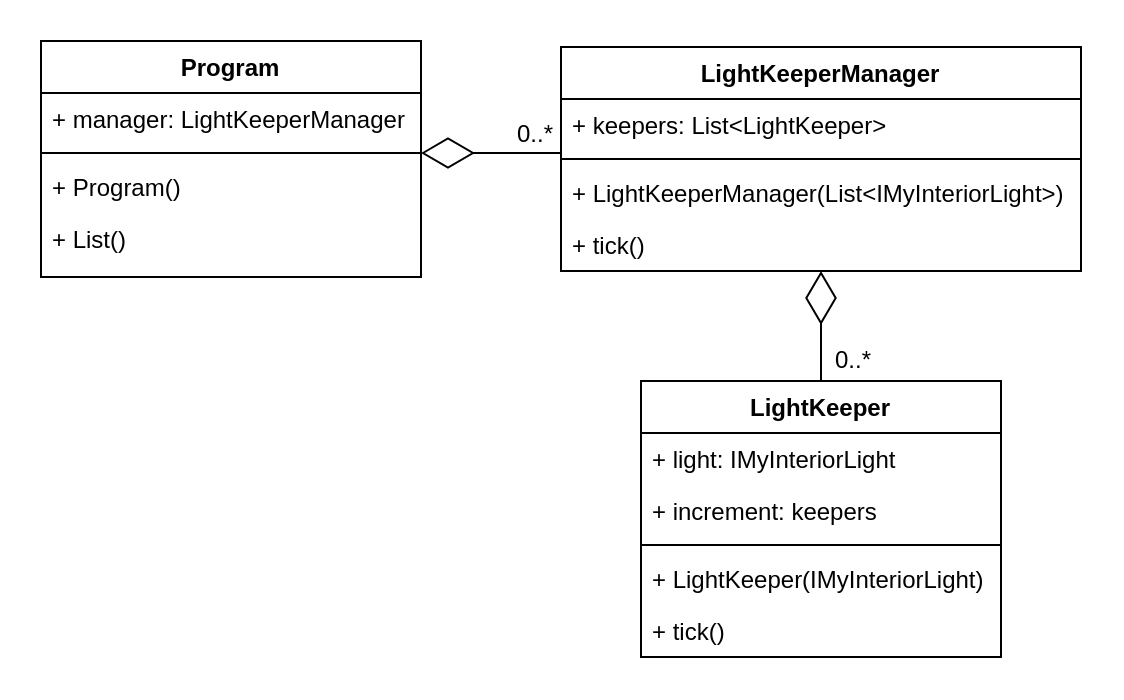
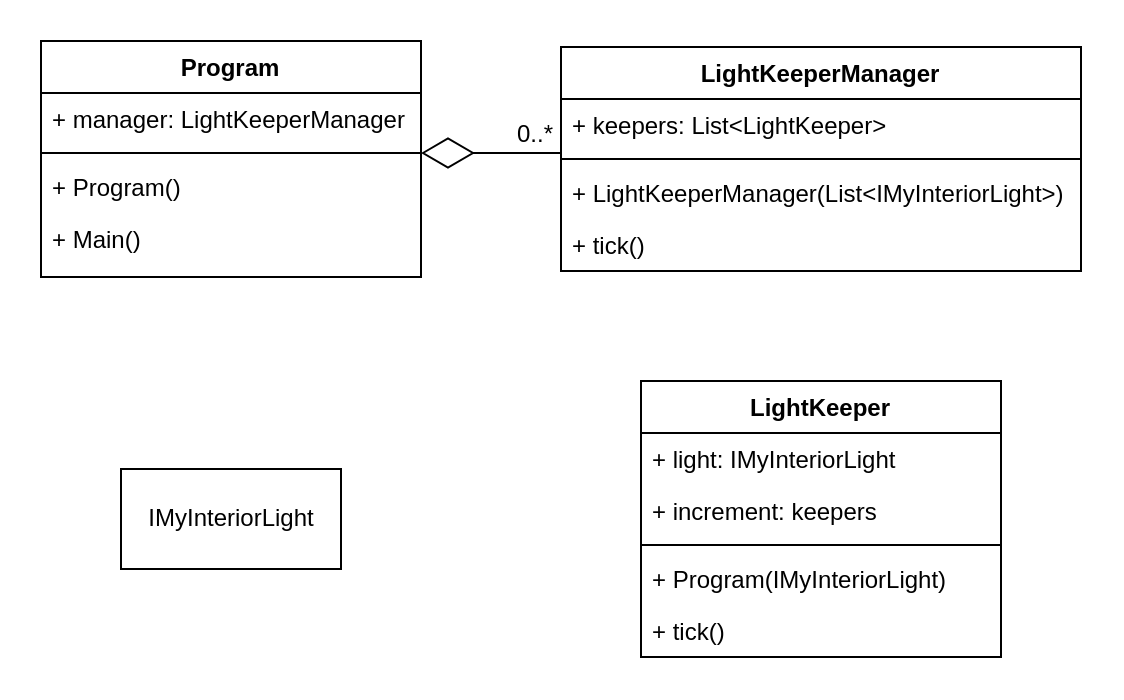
  <mxCell id="0" />
  <mxCell id="1" parent="0" />
  <mxCell id="2" value="" style="endArrow=diamondThin;endFill=0;endSize=24;html=1;rounded=1;entryX=1;entryY=0.5;entryDx=0;entryDy=0;entryPerimeter=0;" parent="1" edge="1" target="20"><mxGeometry width="160" relative="1" as="geometry"><mxPoint x="280" y="76" as="sourcePoint" /><mxPoint x="210" y="73" as="targetPoint" /></mxGeometry></mxCell>
  <mxCell id="3" value="0..*" style="text;html=1;resizable=0;points=[];align=center;verticalAlign=middle;labelBackgroundColor=none;" parent="2" vertex="1" connectable="0"><mxGeometry x="-0.821" y="-1" relative="1" as="geometry"><mxPoint x="-8" y="-9" as="offset" /></mxGeometry></mxCell>
  <mxCell id="4" value="LightKeeperManager" style="swimlane;fontStyle=1;align=center;verticalAlign=top;childLayout=stackLayout;horizontal=1;startSize=26;horizontalStack=0;resizeParent=1;resizeParentMax=0;resizeLast=0;collapsible=1;marginBottom=0;labelBackgroundColor=none;fillColor=none;" parent="1" vertex="1"><mxGeometry x="280" y="23" width="260" height="112" as="geometry" /></mxCell>
  <mxCell id="5" value="+ keepers: List&lt;LightKeeper&gt;" style="text;strokeColor=none;fillColor=none;align=left;verticalAlign=top;spacingLeft=4;spacingRight=4;overflow=hidden;rotatable=0;points=[[0,0.5],[1,0.5]];portConstraint=eastwest;connectable=0;allowArrows=0;" parent="4" vertex="1"><mxGeometry y="26" width="260" height="26" as="geometry" /></mxCell>
  <mxCell id="6" value="" style="line;strokeWidth=1;fillColor=none;align=left;verticalAlign=middle;spacingTop=-1;spacingLeft=3;spacingRight=3;rotatable=0;labelPosition=right;points=[];portConstraint=eastwest;" parent="4" vertex="1"><mxGeometry y="52" width="260" height="8" as="geometry" /></mxCell>
  <mxCell id="7" value="+ LightKeeperManager(List&lt;IMyInteriorLight&gt;)" style="text;strokeColor=none;fillColor=none;align=left;verticalAlign=top;spacingLeft=4;spacingRight=4;overflow=hidden;rotatable=0;points=[[0,0.5],[1,0.5]];portConstraint=eastwest;allowArrows=0;connectable=0;" parent="4" vertex="1"><mxGeometry y="60" width="260" height="26" as="geometry" /></mxCell>
  <mxCell id="8" value="+ tick()" style="text;strokeColor=none;fillColor=none;align=left;verticalAlign=top;spacingLeft=4;spacingRight=4;overflow=hidden;rotatable=0;points=[[0,0.5],[1,0.5]];portConstraint=eastwest;connectable=0;allowArrows=0;" parent="4" vertex="1"><mxGeometry y="86" width="260" height="26" as="geometry" /></mxCell>
  <mxCell id="9" value="LightKeeper" style="swimlane;fontStyle=1;align=center;verticalAlign=top;childLayout=stackLayout;horizontal=1;startSize=26;horizontalStack=0;resizeParent=1;resizeParentMax=0;resizeLast=0;collapsible=1;marginBottom=0;labelBackgroundColor=none;fillColor=none;" parent="1" vertex="1"><mxGeometry x="320" y="190" width="180" height="138" as="geometry" /></mxCell>
  <mxCell id="10" value="+ light: IMyInteriorLight" style="text;strokeColor=none;fillColor=none;align=left;verticalAlign=top;spacingLeft=4;spacingRight=4;overflow=hidden;rotatable=0;points=[[0,0.5],[1,0.5]];portConstraint=eastwest;connectable=0;allowArrows=0;" parent="9" vertex="1"><mxGeometry y="26" width="180" height="26" as="geometry" /></mxCell>
  <mxCell id="11" value="+ increment: keepers" style="text;strokeColor=none;fillColor=none;align=left;verticalAlign=top;spacingLeft=4;spacingRight=4;overflow=hidden;rotatable=0;points=[[0,0.5],[1,0.5]];portConstraint=eastwest;connectable=0;allowArrows=0;" parent="9" vertex="1"><mxGeometry y="52" width="180" height="26" as="geometry" /></mxCell>
  <mxCell id="12" value="" style="line;strokeWidth=1;fillColor=none;align=left;verticalAlign=middle;spacingTop=-1;spacingLeft=3;spacingRight=3;rotatable=0;labelPosition=right;points=[];portConstraint=eastwest;" parent="9" vertex="1"><mxGeometry y="78" width="180" height="8" as="geometry" /></mxCell>
- <mxCell id="13" value="+ LightKeeper(IMyInteriorLight)" style="text;strokeColor=none;fillColor=none;align=left;verticalAlign=top;spacingLeft=4;spacingRight=4;overflow=hidden;rotatable=0;points=[[0,0.5],[1,0.5]];portConstraint=eastwest;connectable=0;allowArrows=0;" parent="9" vertex="1"><mxGeometry y="86" width="180" height="26" as="geometry" /></mxCell>
+ <mxCell id="13" value="+ Program(IMyInteriorLight)" style="text;strokeColor=none;fillColor=none;align=left;verticalAlign=top;spacingLeft=4;spacingRight=4;overflow=hidden;rotatable=0;points=[[0,0.5],[1,0.5]];portConstraint=eastwest;connectable=0;allowArrows=0;" parent="9" vertex="1"><mxGeometry y="86" width="180" height="26" as="geometry" /></mxCell>
  <mxCell id="14" value="+ tick()" style="text;strokeColor=none;fillColor=none;align=left;verticalAlign=top;spacingLeft=4;spacingRight=4;overflow=hidden;rotatable=0;points=[[0,0.5],[1,0.5]];portConstraint=eastwest;connectable=0;allowArrows=0;" parent="9" vertex="1"><mxGeometry y="112" width="180" height="26" as="geometry" /></mxCell>
- <mxCell id="16" value="" style="endArrow=diamondThin;endFill=0;endSize=24;html=1;rounded=1;entryX=0.5;entryY=1;entryDx=0;entryDy=0;exitX=0.5;exitY=0;exitDx=0;exitDy=0;" parent="1" target="4" edge="1" source="9"><mxGeometry width="160" relative="1" as="geometry"><mxPoint x="400" y="180" as="sourcePoint" /><mxPoint x="400" y="150" as="targetPoint" /></mxGeometry></mxCell>
- <mxCell id="17" value="0..*" style="text;html=1;resizable=0;points=[];align=center;verticalAlign=middle;labelBackgroundColor=none;" parent="16" vertex="1" connectable="0"><mxGeometry x="-0.821" y="-1" relative="1" as="geometry"><mxPoint x="14" y="-6" as="offset" /></mxGeometry></mxCell>
+ <mxCell id="15" value="&lt;span style=&quot;text-align: left&quot;&gt;IMyInteriorLight&lt;/span&gt;" style="html=1;labelBackgroundColor=none;fillColor=none;" parent="1" vertex="1"><mxGeometry x="60" y="234" width="110" height="50" as="geometry" /></mxCell>
  <mxCell id="18" value="Program" style="swimlane;fontStyle=1;align=center;verticalAlign=top;childLayout=stackLayout;horizontal=1;startSize=26;horizontalStack=0;resizeParent=1;resizeParentMax=0;resizeLast=0;collapsible=1;marginBottom=0;labelBackgroundColor=none;fillColor=none;" vertex="1" parent="1"><mxGeometry x="20" y="20" width="190" height="118" as="geometry" /></mxCell>
  <mxCell id="19" value="+ manager: LightKeeperManager" style="text;strokeColor=none;fillColor=none;align=left;verticalAlign=top;spacingLeft=4;spacingRight=4;overflow=hidden;rotatable=0;points=[[0,0.5],[1,0.5]];portConstraint=eastwest;connectable=0;allowArrows=0;" vertex="1" parent="18"><mxGeometry y="26" width="190" height="26" as="geometry" /></mxCell>
  <mxCell id="20" value="" style="line;strokeWidth=1;fillColor=none;align=left;verticalAlign=middle;spacingTop=-1;spacingLeft=3;spacingRight=3;rotatable=0;labelPosition=right;points=[];portConstraint=eastwest;" vertex="1" parent="18"><mxGeometry y="52" width="190" height="8" as="geometry" /></mxCell>
  <mxCell id="21" value="+ Program()" style="text;strokeColor=none;fillColor=none;align=left;verticalAlign=top;spacingLeft=4;spacingRight=4;overflow=hidden;rotatable=0;points=[[0,0.5],[1,0.5]];portConstraint=eastwest;connectable=0;allowArrows=0;" vertex="1" parent="18"><mxGeometry y="60" width="190" height="26" as="geometry" /></mxCell>
- <mxCell id="22" value="+ List()" style="text;strokeColor=none;fillColor=none;align=left;verticalAlign=top;spacingLeft=4;spacingRight=4;overflow=hidden;rotatable=0;points=[[0,0.5],[1,0.5]];portConstraint=eastwest;connectable=0;allowArrows=0;" vertex="1" parent="18"><mxGeometry y="86" width="190" height="32" as="geometry" /></mxCell>
+ <mxCell id="22" value="+ Main()" style="text;strokeColor=none;fillColor=none;align=left;verticalAlign=top;spacingLeft=4;spacingRight=4;overflow=hidden;rotatable=0;points=[[0,0.5],[1,0.5]];portConstraint=eastwest;connectable=0;allowArrows=0;" vertex="1" parent="18"><mxGeometry y="86" width="190" height="32" as="geometry" /></mxCell>
